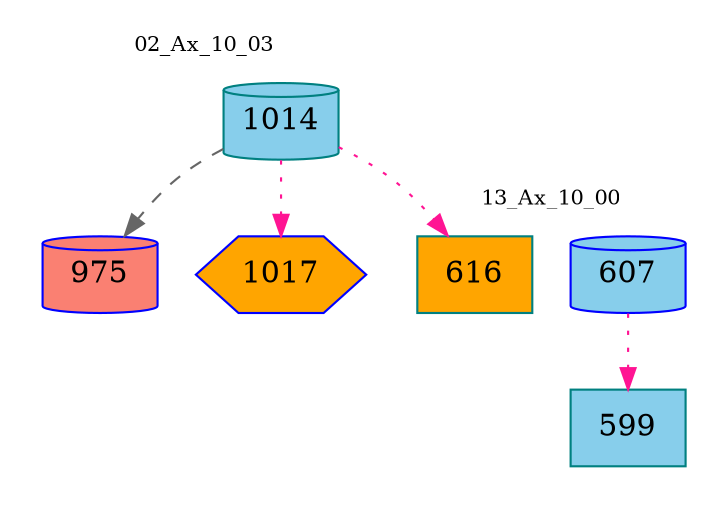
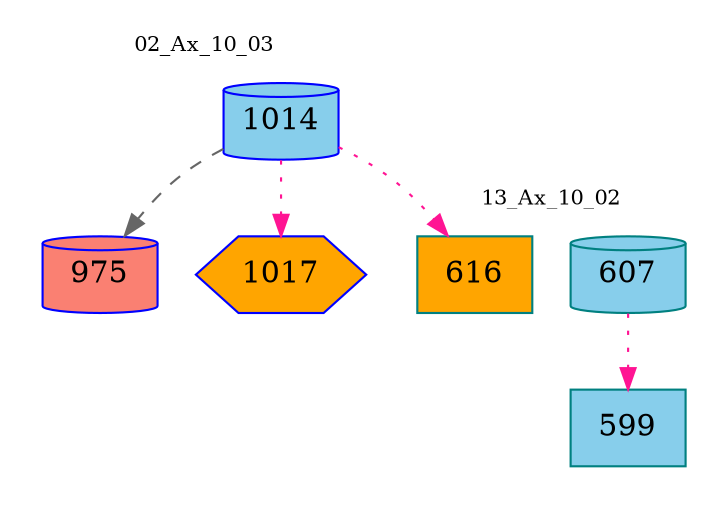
  digraph {
    node [color=teal fillcolor=skyblue shape=cylinder style=filled]
    edge [color=deeppink style=dotted]
-   n1 [color=blue label=607]
+   n1 [label=607]
    n2 [label=599 shape=box]
    n3 [fillcolor=orange label=616 shape=box]
-   n4 [label=1014]
+   n4 [color=blue label=1014]
    n5 [color=blue fillcolor=salmon label=975]
    n6 [color=blue fillcolor=orange label=1017 shape=hexagon]
    subgraph cluster_1 {
      color=white
      fontsize=10
-     label="13_Ax_10_00"
+     label="13_Ax_10_02"
      n1
      n2
      n3
    }
    subgraph cluster_2 {
      color=white
      fontsize=10
      label="02_Ax_10_03"
      n4
      n5
      n6
    }
    n1 -> n2
    n4 -> n3
    n4 -> n5 [color=gray40 style=dashed]
    n4 -> n6
  }
